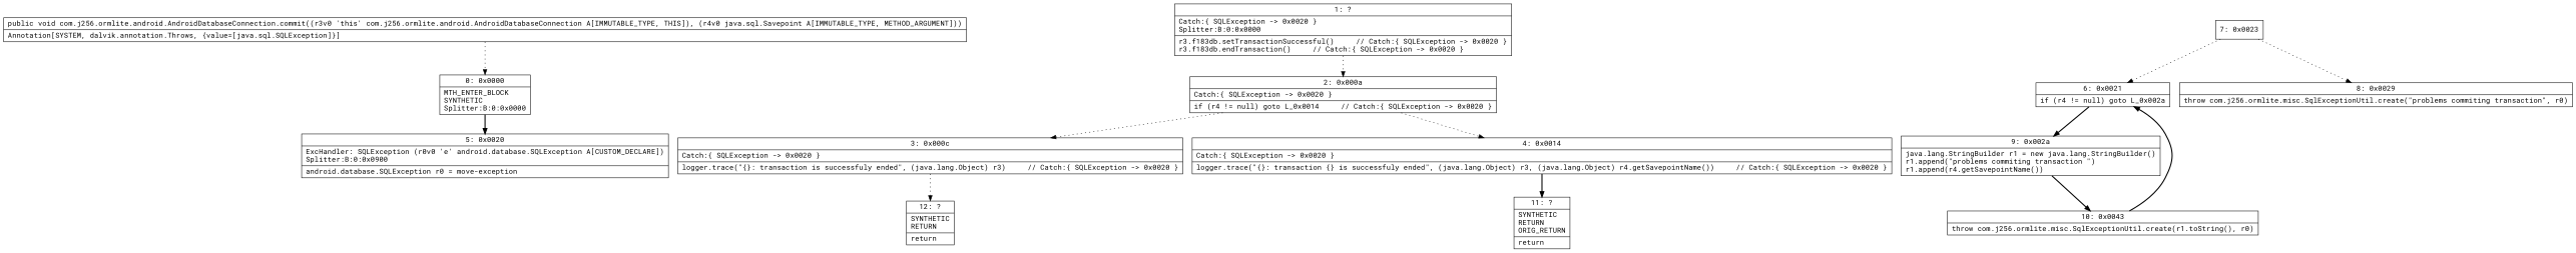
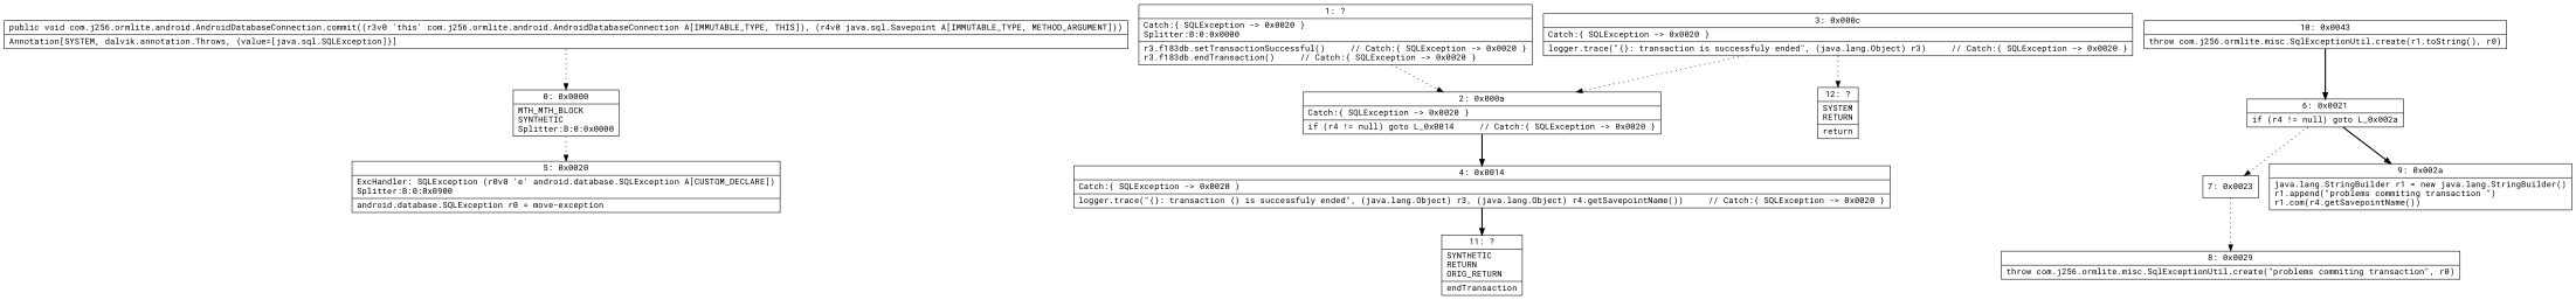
  digraph {
    fontname="Roboto Mono"
    node [fontname="Roboto Mono" shape=record]
    edge [fontname="Roboto Mono" style=dotted]
-   n1 [label="{0\:\ 0x0000|MTH_ENTER_BLOCK\lSYNTHETIC\lSplitter:B:0:0x0000\l}"]
+   n1 [label="{0\:\ 0x0000|MTH_MTH_BLOCK\lSYNTHETIC\lSplitter:B:0:0x0000\l}"]
    n2 [label="{5\:\ 0x0020|ExcHandler: SQLException (r0v0 'e' android.database.SQLException A[CUSTOM_DECLARE])\lSplitter:B:0:0x0900\l|android.database.SQLException r0 = move\-exception\l}"]
    n3 [label="{1\:\ ?|Catch:\{ SQLException \-\> 0x0020 \}\lSplitter:B:0:0x0000\l|r3.f183db.setTransactionSuccessful()     \/\/ Catch:\{ SQLException \-\> 0x0020 \}\lr3.f183db.endTransaction()     \/\/ Catch:\{ SQLException \-\> 0x0020 \}\l}"]
    n4 [label="{2\:\ 0x000a|Catch:\{ SQLException \-\> 0x0020 \}\l|if (r4 != null) goto L_0x0014     \/\/ Catch:\{ SQLException \-\> 0x0020 \}\l}"]
    n5 [label="{3\:\ 0x000c|Catch:\{ SQLException \-\> 0x0020 \}\l|logger.trace(\"\{\}: transaction is successfuly ended\", (java.lang.Object) r3)     \/\/ Catch:\{ SQLException \-\> 0x0020 \}\l}"]
    n6 [label="{4\:\ 0x0014|Catch:\{ SQLException \-\> 0x0020 \}\l|logger.trace(\"\{\}: transaction \{\} is successfuly ended\", (java.lang.Object) r3, (java.lang.Object) r4.getSavepointName())     \/\/ Catch:\{ SQLException \-\> 0x0020 \}\l}"]
-   n7 [label="{12\:\ ?|SYNTHETIC\lRETURN\l|return\l}"]
-   n8 [label="{11\:\ ?|SYNTHETIC\lRETURN\lORIG_RETURN\l|return\l}"]
+   n7 [label="{12\:\ ?|SYSTEM\lRETURN\l|return\l}"]
+   n8 [label="{11\:\ ?|SYNTHETIC\lRETURN\lORIG_RETURN\l|endTransaction\l}"]
    n9 [label="{6\:\ 0x0021|if (r4 != null) goto L_0x002a\l}"]
    n10 [label="{7\:\ 0x0023}"]
-   n11 [label="{9\:\ 0x002a|java.lang.StringBuilder r1 = new java.lang.StringBuilder()\lr1.append(\"problems commiting transaction \")\lr1.append(r4.getSavepointName())\l}"]
+   n11 [label="{9\:\ 0x002a|java.lang.StringBuilder r1 = new java.lang.StringBuilder()\lr1.append(\"problems commiting transaction \")\lr1.com(r4.getSavepointName())\l}"]
    n12 [label="{8\:\ 0x0029|throw com.j256.ormlite.misc.SqlExceptionUtil.create(\"problems commiting transaction\", r0)\l}"]
    n13 [label="{10\:\ 0x0043|throw com.j256.ormlite.misc.SqlExceptionUtil.create(r1.toString(), r0)\l}"]
    n14 [label="{public void com.j256.ormlite.android.AndroidDatabaseConnection.commit((r3v0 'this' com.j256.ormlite.android.AndroidDatabaseConnection A[IMMUTABLE_TYPE, THIS]), (r4v0 java.sql.Savepoint A[IMMUTABLE_TYPE, METHOD_ARGUMENT]))  | Annotation[SYSTEM, dalvik.annotation.Throws, \{value=[java.sql.SQLException]\}]\l}"]
-   n1 -> n2 [style=bold]
+   n1 -> n2
    n3 -> n4
-   n4 -> n5
-   n4 -> n6
+   n5 -> n4
+   n4 -> n6 [style=bold]
    n5 -> n7
    n6 -> n8 [style=bold]
-   n10 -> n9
+   n9 -> n10
    n9 -> n11 [style=bold]
    n10 -> n12
-   n11 -> n13 [style=bold]
    n13 -> n9 [style=bold]
    n14 -> n1
  }
